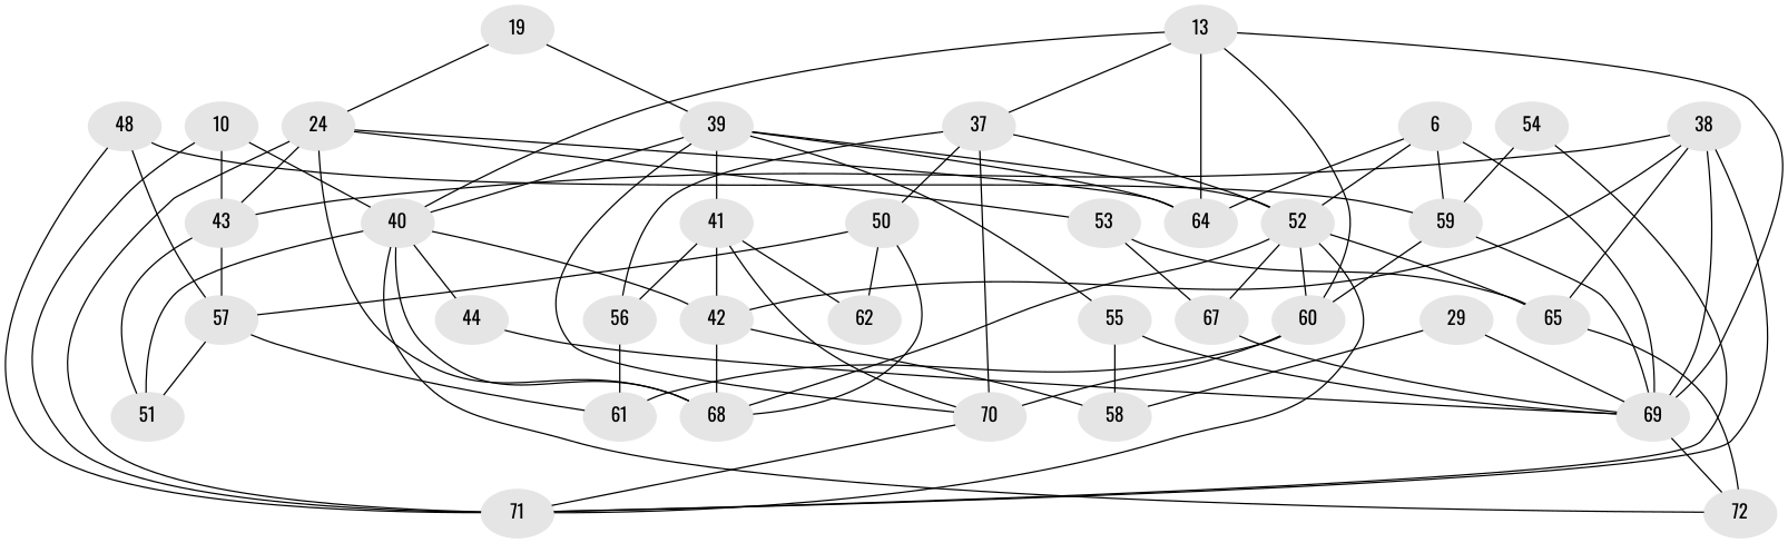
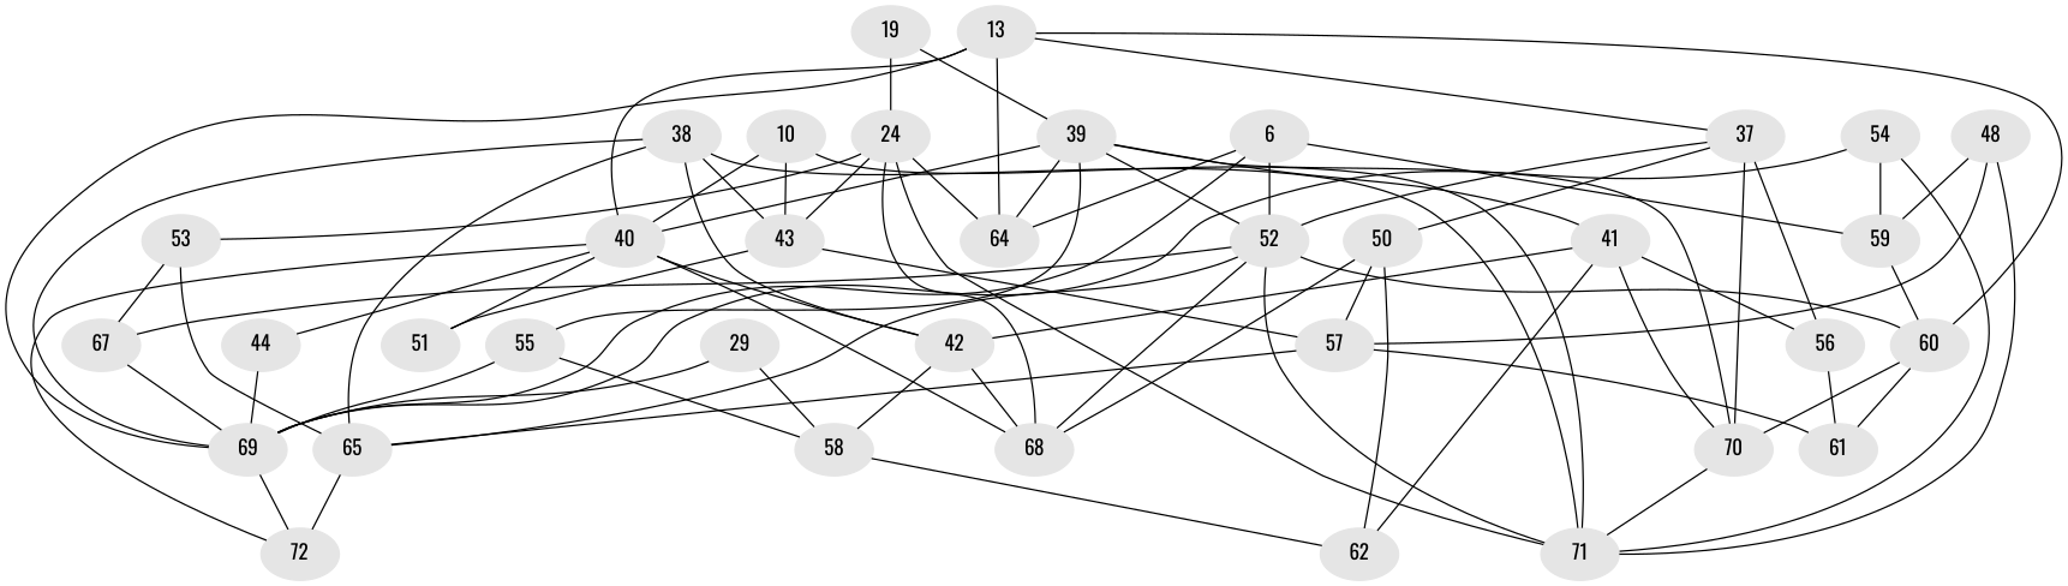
  graph {
    fontname=Oswald
    node [color=gray90 fontname=Oswald style=filled]
    edge [fontname=Oswald]
    52 [super="+12+47"]
    71 [super="+23"]
    60 [super="+27"]
    68 [super="+66"]
    65 [super="+31+46"]
    67 [super="+7+34"]
    6
    59 [super="+1"]
    64 [super="+49"]
    69 [super="+30+61"]
    72 [super="+17"]
    10 [super="+4"]
    40 [super="+2+32"]
    43 [super="+20"]
    42 [super="+28"]
    44
    51
    57
    13
    37
    50
    56 [super="+8"]
    70 [super="+45"]
    n24 [label=61 super="+14"]
    19
    24
    39 [super="+21+18+5"]
    53
    41 [super="+25"]
    55
    58 [super="+16"]
    62
    29
    38 [super="+11+35"]
    48
    54
    52 -- 71
    52 -- 60
    52 -- 68 [weight=2]
    52 -- 65 [weight=2]
    52 -- 67 [weight=2]
    60 -- 70 [weight=2]
    60 -- n24
    65 -- 72 [weight=3]
    67 -- 69 [weight=2]
    6 -- 52 [weight=3]
    6 -- 59 [weight=2]
    6 -- 64
    6 -- 69
    59 -- 60
    69 -- 72 [weight=2]
    10 -- 71 [weight=2]
    10 -- 40 [weight=2]
    10 -- 43
    40 -- 68 [weight=2]
    40 -- 72
    40 -- 42
    40 -- 44
    40 -- 51
    43 -- 51
    43 -- 57
    42 -- 68
    42 -- 58
    44 -- 69
-   57 -- 51
+   57 -- 65
    57 -- n24
    13 -- 60
    13 -- 64
    13 -- 69
    13 -- 40
    13 -- 37
    37 -- 52
    37 -- 50
    37 -- 56 [weight=2]
    37 -- 70 [weight=2]
    50 -- 68
    50 -- 57
    50 -- 62
    56 -- n24
    70 -- 71
    19 -- 24
    19 -- 39
    24 -- 71
    24 -- 68
    24 -- 64
    24 -- 43 [weight=2]
    24 -- 53
    39 -- 52
    39 -- 64 [weight=2]
    39 -- 40 [weight=2]
    39 -- 70
    39 -- 41
    39 -- 55
    53 -- 65
    53 -- 67
    41 -- 42 [weight=2]
    41 -- 56
    41 -- 70
    41 -- 62
    55 -- 69
    55 -- 58
+   58 -- 62
    29 -- 69
    29 -- 58
    38 -- 71
    38 -- 65
    38 -- 69 [weight=2]
    38 -- 43
    38 -- 42
    48 -- 71
    48 -- 59
    48 -- 57
    54 -- 71
    54 -- 59
-   59 -- 69
+   54 -- 69
  }
